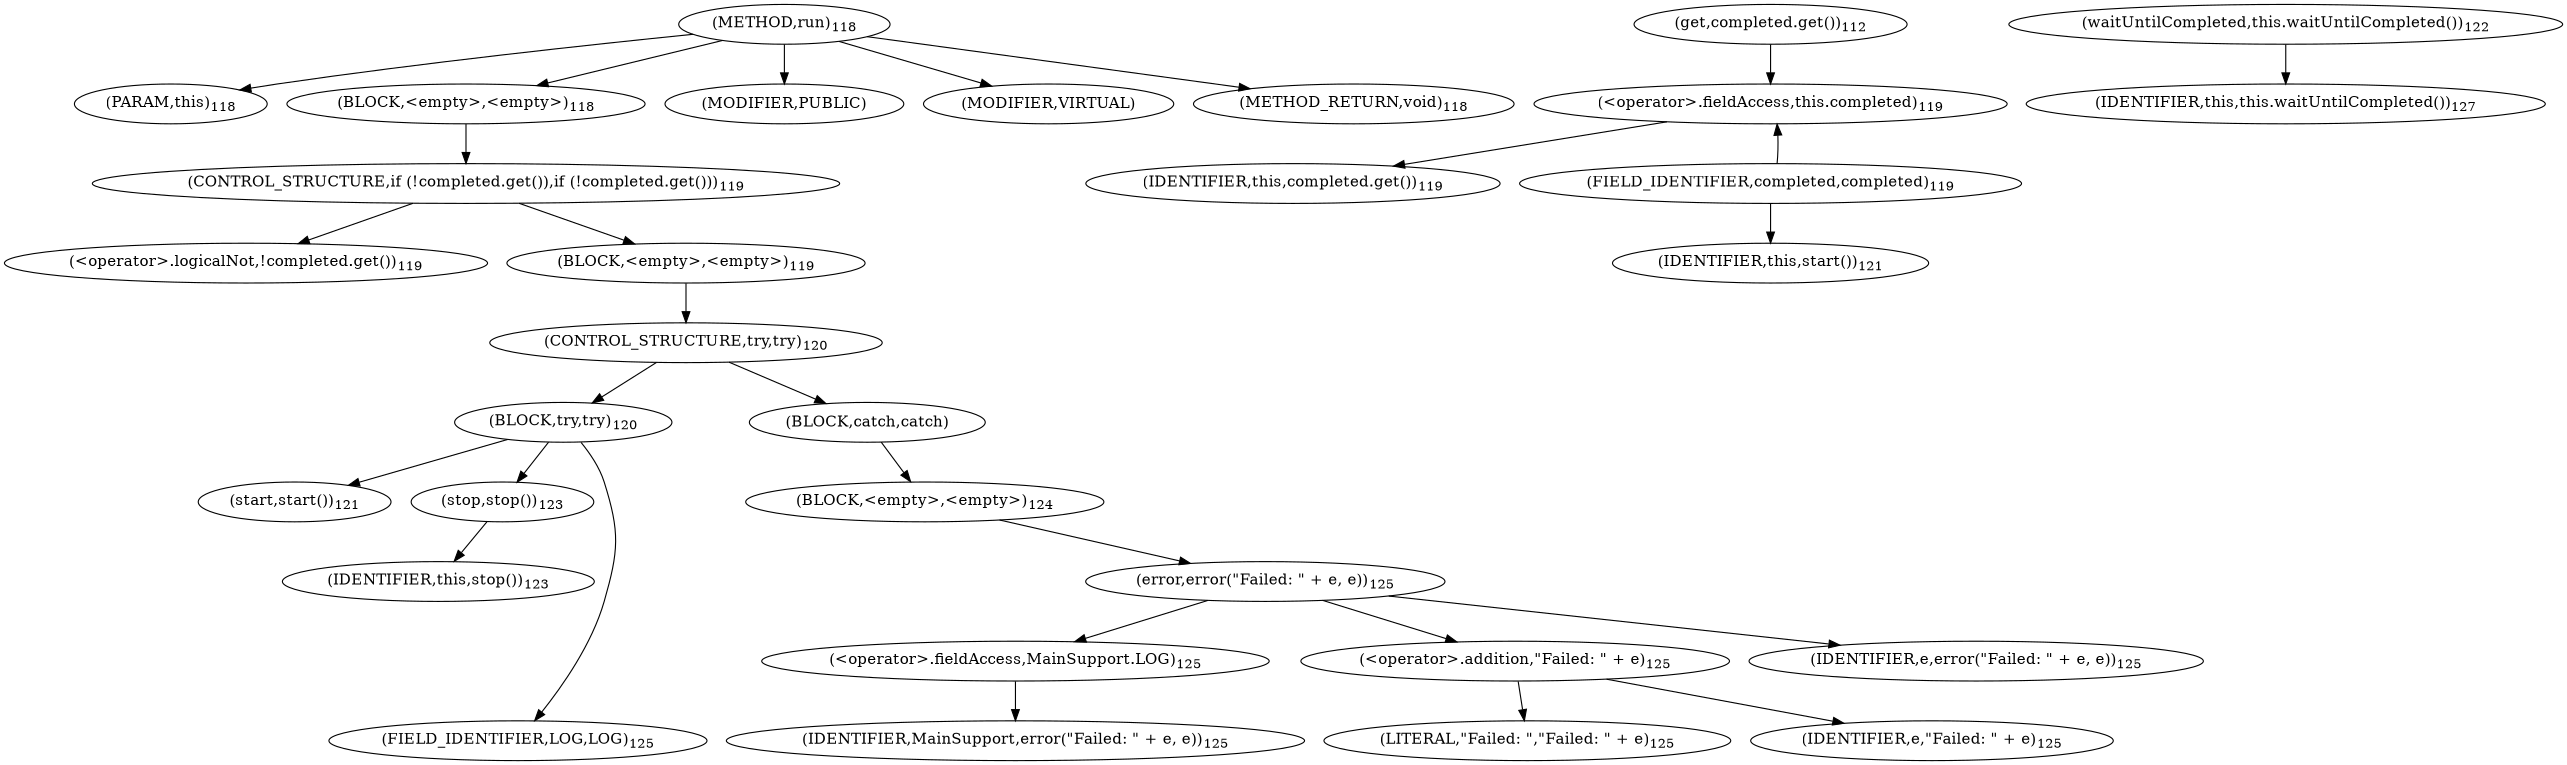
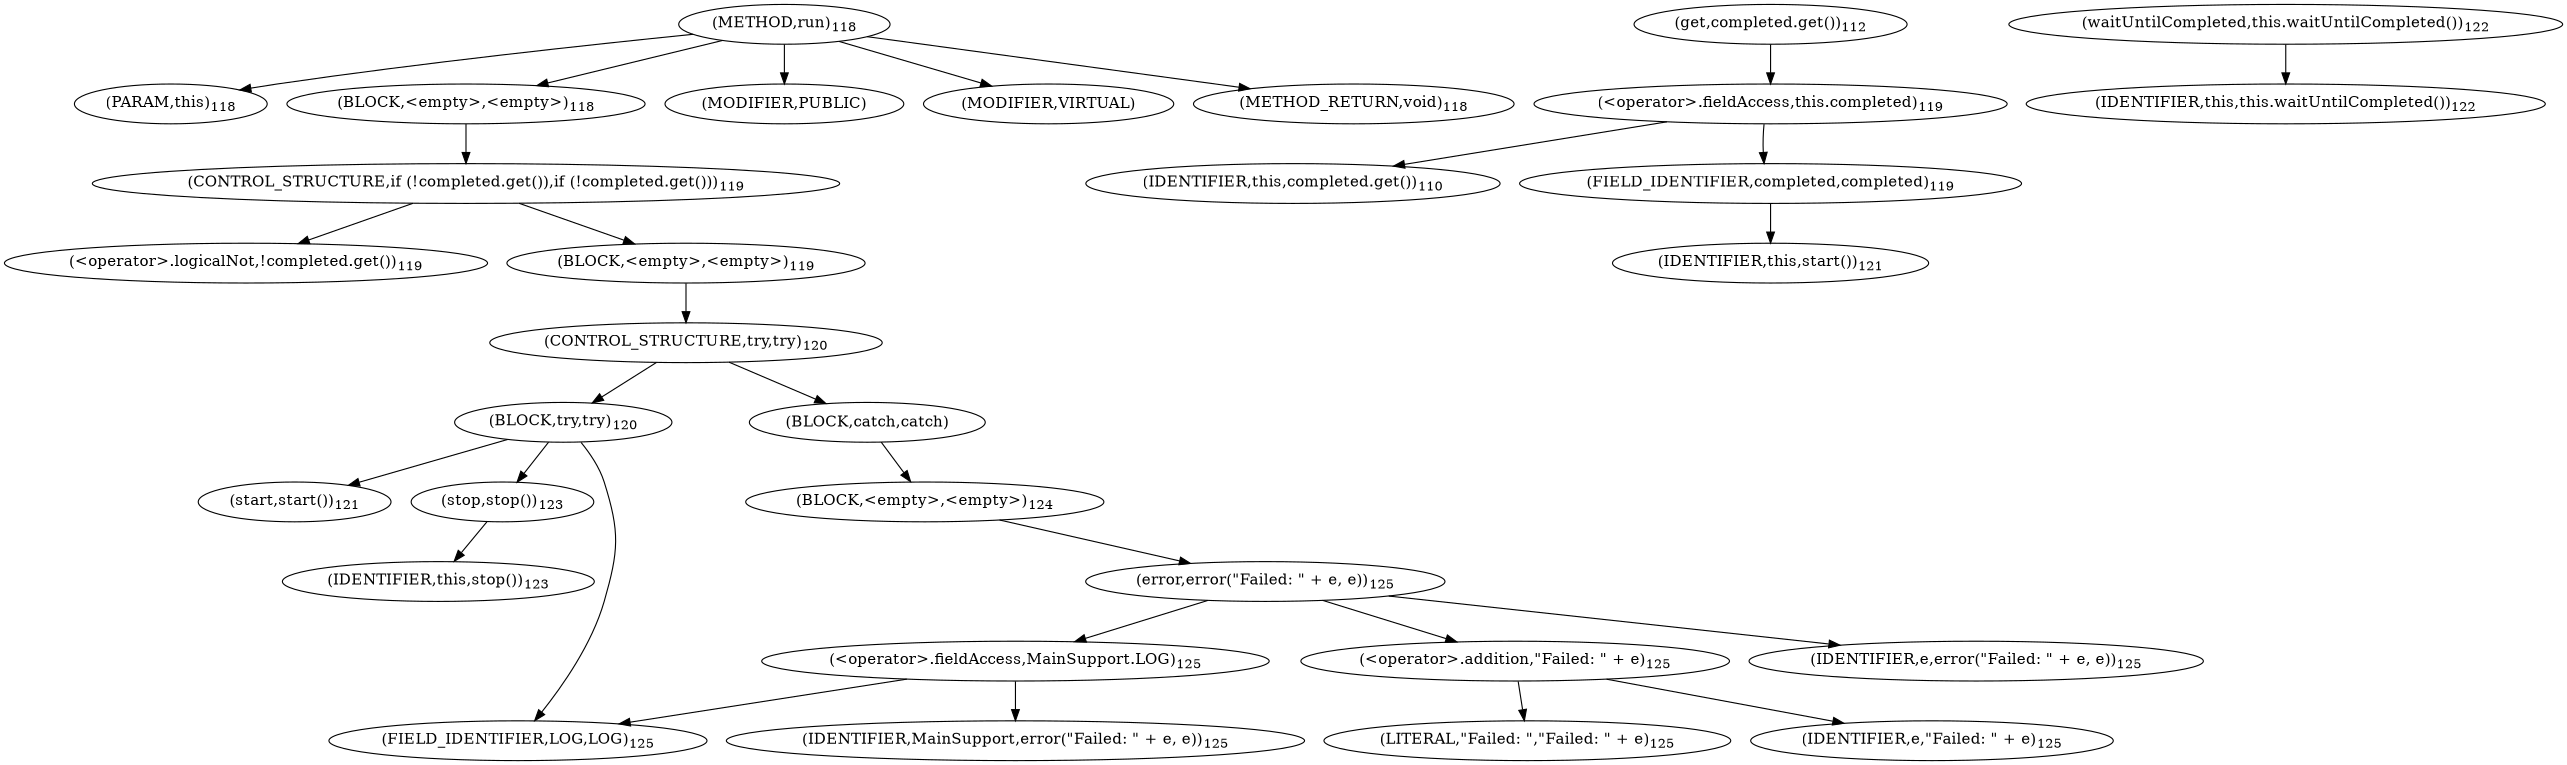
  digraph {
    n1 [label=<(METHOD,run)<SUB>118</SUB>>]
    n2 [label=<(PARAM,this)<SUB>118</SUB>>]
    n3 [label=<(BLOCK,&lt;empty&gt;,&lt;empty&gt;)<SUB>118</SUB>>]
    n4 [label=<(MODIFIER,PUBLIC)>]
    n5 [label=<(MODIFIER,VIRTUAL)>]
    n6 [label=<(METHOD_RETURN,void)<SUB>118</SUB>>]
    n7 [label=<(CONTROL_STRUCTURE,if (!completed.get()),if (!completed.get()))<SUB>119</SUB>>]
    n8 [label=<(&lt;operator&gt;.logicalNot,!completed.get())<SUB>119</SUB>>]
    n9 [label=<(BLOCK,&lt;empty&gt;,&lt;empty&gt;)<SUB>119</SUB>>]
    n10 [label=<(CONTROL_STRUCTURE,try,try)<SUB>120</SUB>>]
    n11 [label=<(get,completed.get())<SUB>112</SUB>>]
    n12 [label=<(&lt;operator&gt;.fieldAccess,this.completed)<SUB>119</SUB>>]
-   n13 [label=<(IDENTIFIER,this,completed.get())<SUB>119</SUB>>]
+   n13 [label=<(IDENTIFIER,this,completed.get())<SUB>110</SUB>>]
    n14 [label=<(FIELD_IDENTIFIER,completed,completed)<SUB>119</SUB>>]
    n15 [label=<(IDENTIFIER,this,start())<SUB>121</SUB>>]
    n16 [label=<(BLOCK,try,try)<SUB>120</SUB>>]
    n17 [label=<(BLOCK,catch,catch)>]
    n18 [label=<(start,start())<SUB>121</SUB>>]
    n19 [label=<(stop,stop())<SUB>123</SUB>>]
    n20 [label=<(FIELD_IDENTIFIER,LOG,LOG)<SUB>125</SUB>>]
    n21 [label=<(BLOCK,&lt;empty&gt;,&lt;empty&gt;)<SUB>124</SUB>>]
    n22 [label=<(waitUntilCompleted,this.waitUntilCompleted())<SUB>122</SUB>>]
-   n23 [label=<(IDENTIFIER,this,this.waitUntilCompleted())<SUB>127</SUB>>]
+   n23 [label=<(IDENTIFIER,this,this.waitUntilCompleted())<SUB>122</SUB>>]
    n24 [label=<(IDENTIFIER,this,stop())<SUB>123</SUB>>]
    n25 [label=<(error,error(&quot;Failed: &quot; + e, e))<SUB>125</SUB>>]
    n26 [label=<(&lt;operator&gt;.fieldAccess,MainSupport.LOG)<SUB>125</SUB>>]
    n27 [label=<(&lt;operator&gt;.addition,&quot;Failed: &quot; + e)<SUB>125</SUB>>]
    n28 [label=<(IDENTIFIER,e,error(&quot;Failed: &quot; + e, e))<SUB>125</SUB>>]
    n29 [label=<(IDENTIFIER,MainSupport,error(&quot;Failed: &quot; + e, e))<SUB>125</SUB>>]
    n30 [label=<(LITERAL,&quot;Failed: &quot;,&quot;Failed: &quot; + e)<SUB>125</SUB>>]
    n31 [label=<(IDENTIFIER,e,&quot;Failed: &quot; + e)<SUB>125</SUB>>]
    n1 -> n2
    n1 -> n3
    n1 -> n4
    n1 -> n5
    n1 -> n6
    n3 -> n7
    n7 -> n8
    n7 -> n9
    n9 -> n10
    n10 -> n16
    n10 -> n17
    n11 -> n12
    n12 -> n13
-   n14 -> n12
+   n12 -> n14
    n14 -> n15
    n16 -> n18
    n16 -> n19
    n16 -> n20
    n17 -> n21
    n19 -> n24
    n21 -> n25
    n22 -> n23
    n25 -> n26
    n25 -> n27
    n25 -> n28
+   n26 -> n20
    n26 -> n29
    n27 -> n30
    n27 -> n31
  }
